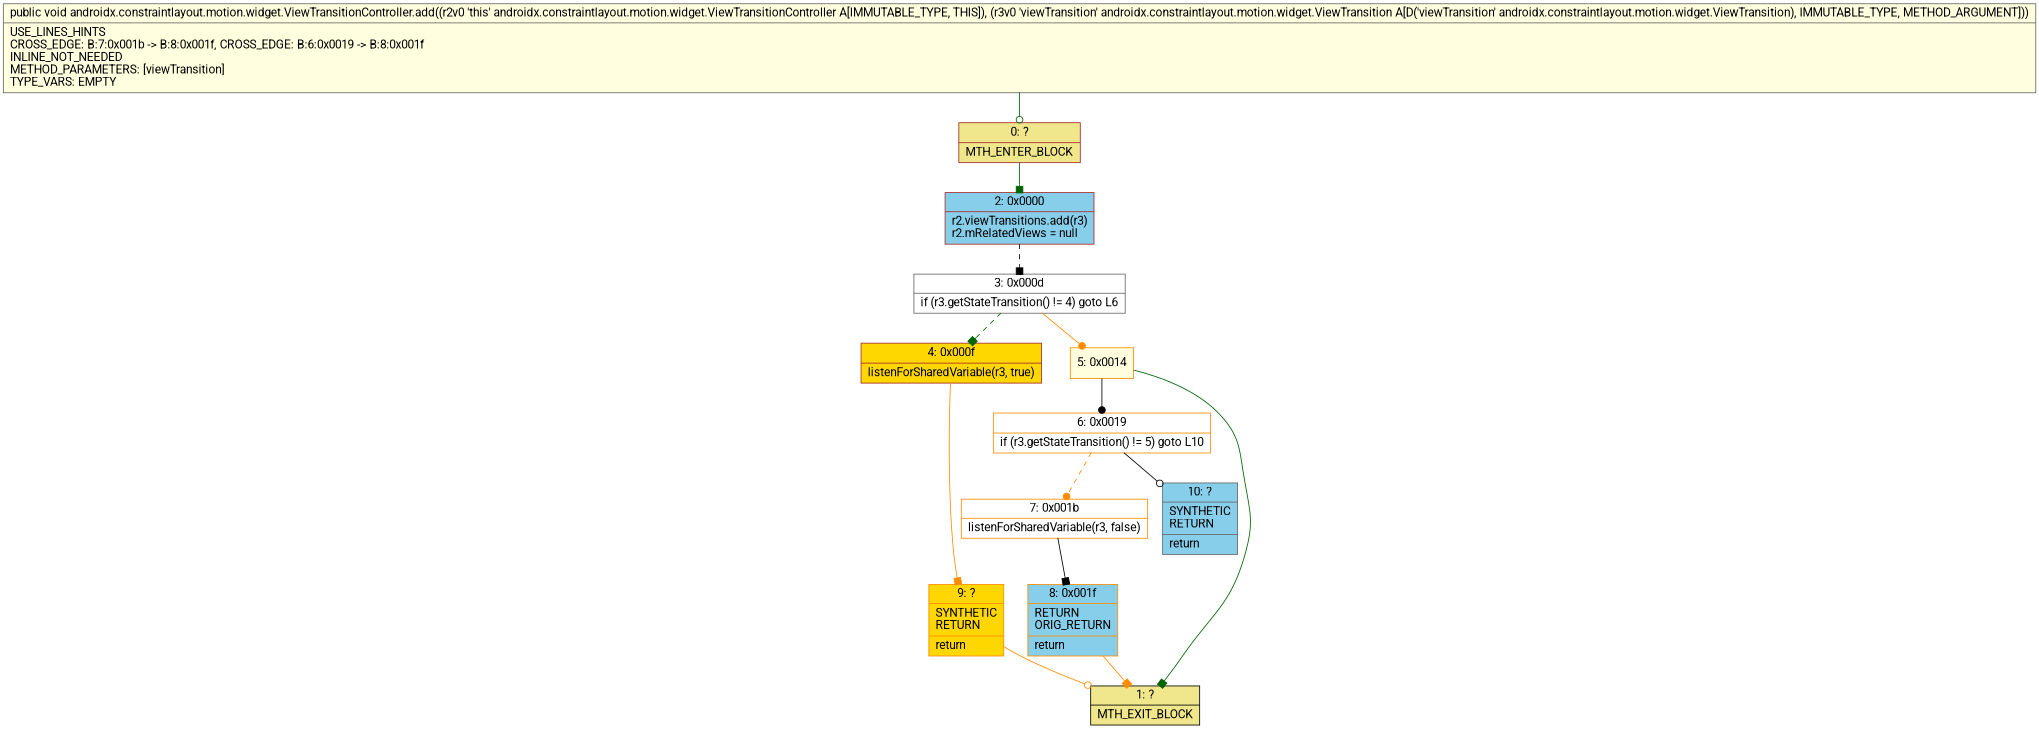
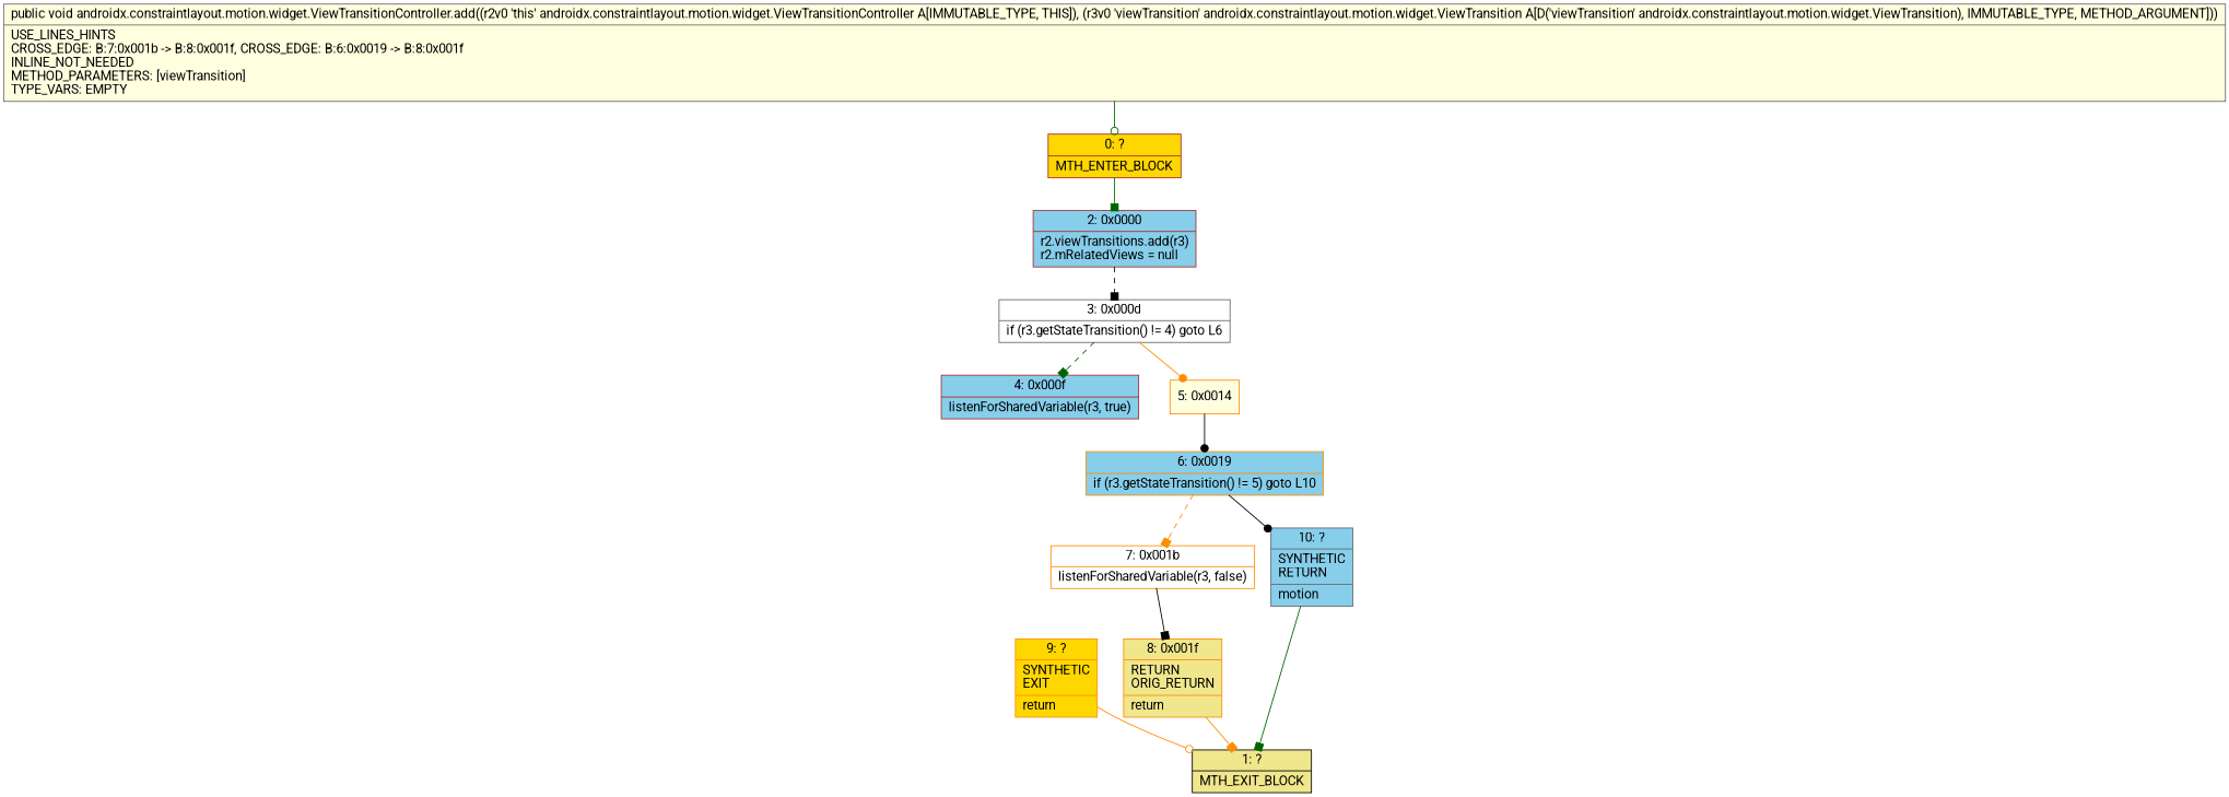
  digraph {
    fontname=Roboto
    node [color=darkorange fillcolor=skyblue fontname=Roboto shape=record style=filled]
    edge [arrowhead=box color=darkorange fontname=Roboto]
-   n1 [color=brown fillcolor=khaki label="{0\:\ ?|MTH_ENTER_BLOCK\l}"]
+   n1 [color=brown fillcolor=gold label="{0\:\ ?|MTH_ENTER_BLOCK\l}"]
    n2 [color=brown label="{2\:\ 0x0000|r2.viewTransitions.add(r3)\lr2.mRelatedViews = null\l}"]
    n3 [color=gray40 fillcolor=white label="{3\:\ 0x000d|if (r3.getStateTransition() != 4) goto L6\l}"]
-   n4 [color=brown fillcolor=gold label="{4\:\ 0x000f|listenForSharedVariable(r3, true)\l}"]
+   n4 [color=brown label="{4\:\ 0x000f|listenForSharedVariable(r3, true)\l}"]
    n5 [fillcolor=lightyellow label="{5\:\ 0x0014}"]
-   n6 [fillcolor=gold label="{9\:\ ?|SYNTHETIC\lRETURN\l|return\l}"]
-   n7 [fillcolor=white label="{6\:\ 0x0019|if (r3.getStateTransition() != 5) goto L10\l}"]
+   n6 [fillcolor=gold label="{9\:\ ?|SYNTHETIC\lEXIT\l|return\l}"]
+   n7 [label="{6\:\ 0x0019|if (r3.getStateTransition() != 5) goto L10\l}"]
    n8 [color=black fillcolor=khaki label="{1\:\ ?|MTH_EXIT_BLOCK\l}"]
    n9 [fillcolor=white label="{7\:\ 0x001b|listenForSharedVariable(r3, false)\l}"]
-   n10 [color=gray40 label="{10\:\ ?|SYNTHETIC\lRETURN\l|return\l}"]
-   n11 [label="{8\:\ 0x001f|RETURN\lORIG_RETURN\l|return\l}"]
+   n10 [color=gray40 label="{10\:\ ?|SYNTHETIC\lRETURN\l|motion\l}"]
+   n11 [fillcolor=khaki label="{8\:\ 0x001f|RETURN\lORIG_RETURN\l|return\l}"]
    n12 [color=gray40 fillcolor=lightyellow label="{public void androidx.constraintlayout.motion.widget.ViewTransitionController.add((r2v0 'this' androidx.constraintlayout.motion.widget.ViewTransitionController A[IMMUTABLE_TYPE, THIS]), (r3v0 'viewTransition' androidx.constraintlayout.motion.widget.ViewTransition A[D('viewTransition' androidx.constraintlayout.motion.widget.ViewTransition), IMMUTABLE_TYPE, METHOD_ARGUMENT]))  | USE_LINES_HINTS\lCROSS_EDGE: B:7:0x001b \-\> B:8:0x001f, CROSS_EDGE: B:6:0x0019 \-\> B:8:0x001f\lINLINE_NOT_NEEDED\lMETHOD_PARAMETERS: [viewTransition]\lTYPE_VARS: EMPTY\l}"]
    n1 -> n2 [color=darkgreen]
    n2 -> n3 [color=black style=dashed]
    n3 -> n4 [color=darkgreen style=dashed]
    n3 -> n5 [arrowhead=dot]
-   n4 -> n6
    n5 -> n7 [arrowhead=dot color=black]
    n6 -> n8 [arrowhead=odot]
-   n7 -> n9 [arrowhead=dot style=dashed]
-   n7 -> n10 [arrowhead=odot color=black]
+   n7 -> n9 [style=dashed]
+   n7 -> n10 [arrowhead=dot color=black]
    n9 -> n11 [color=black]
-   n5 -> n8 [color=darkgreen]
+   n10 -> n8 [color=darkgreen]
    n11 -> n8
    n12 -> n1 [arrowhead=odot color=darkgreen]
  }
